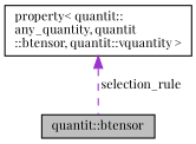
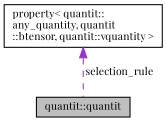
  digraph {
    fontname="Playfair Display"
    node [color=black fontname="Playfair Display" fontsize=10 shape=record style=filled]
-   n1 [fillcolor=grey75 fontcolor=black height=0.2 label="quantit::btensor" width=0.4]
+   n1 [fillcolor=grey75 fontcolor=black height=0.2 label="quantit::quantit" width=0.4]
    n2 [fillcolor=white height=0.2 label="property\< quantit::\lany_quantity, quantit\l::btensor, quantit::vquantity \>" width=0.4]
    n2 -> n1 [color=darkorchid3 dir=back fontname="Playfair Display" fontsize=10 label=" selection_rule" labelfontname=Helvetica labelfontsize=10 style=dashed]
  }
